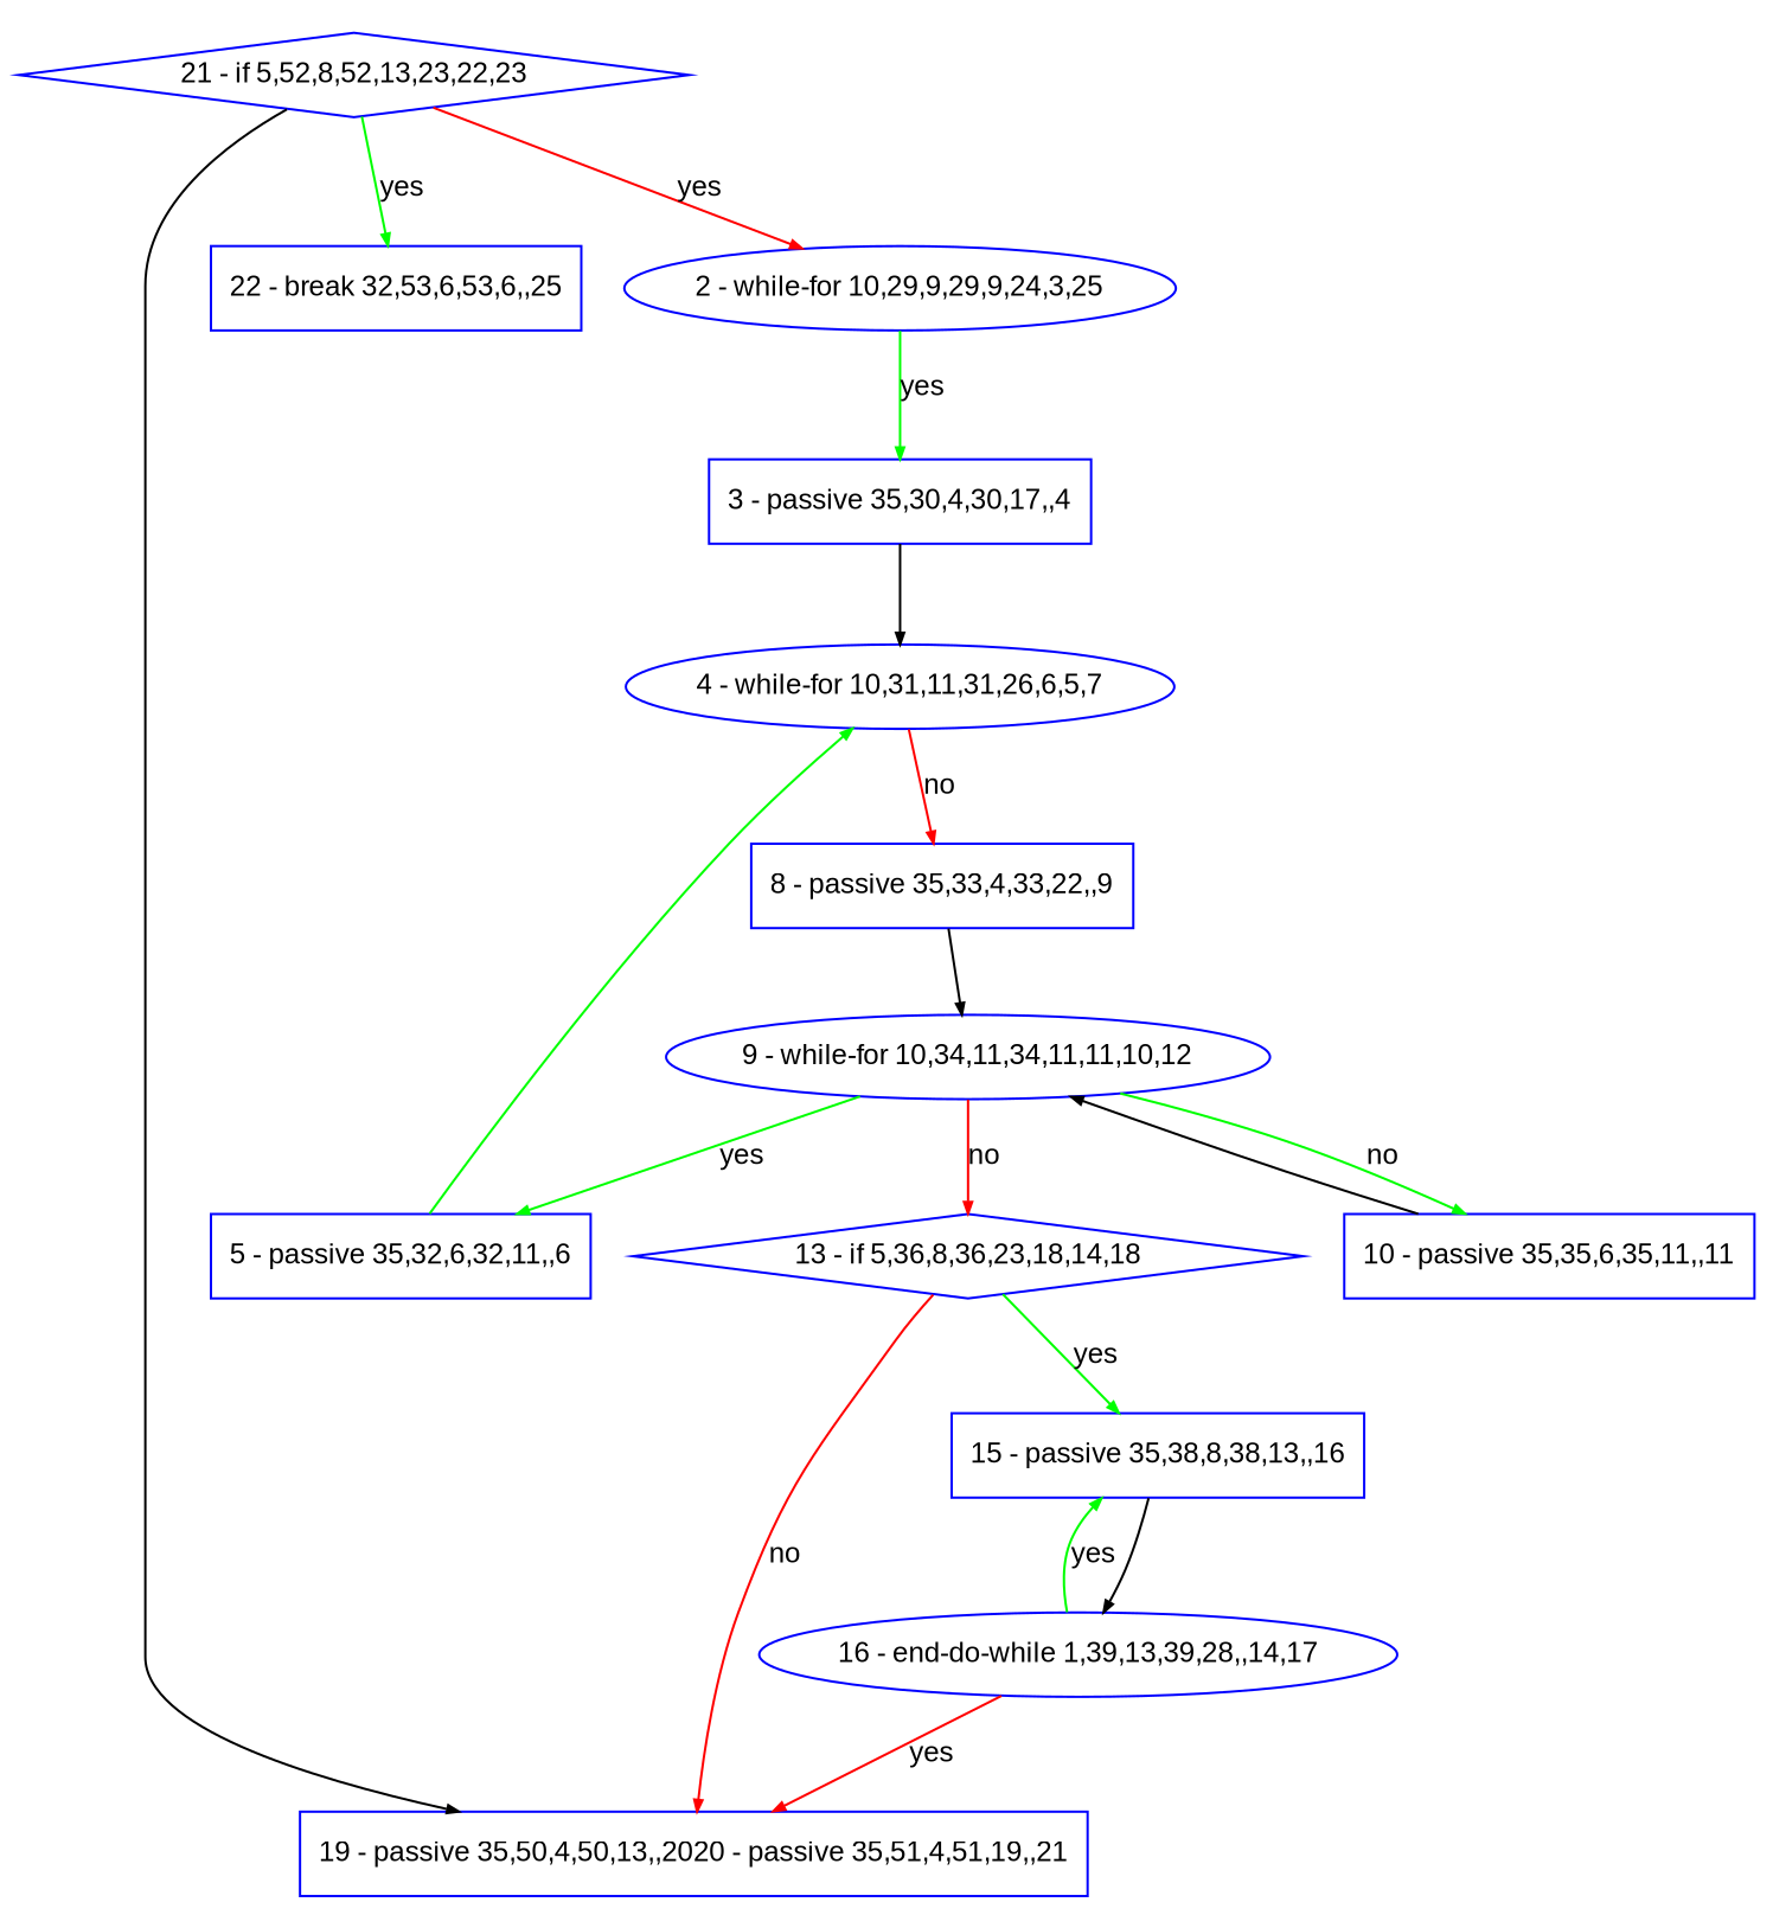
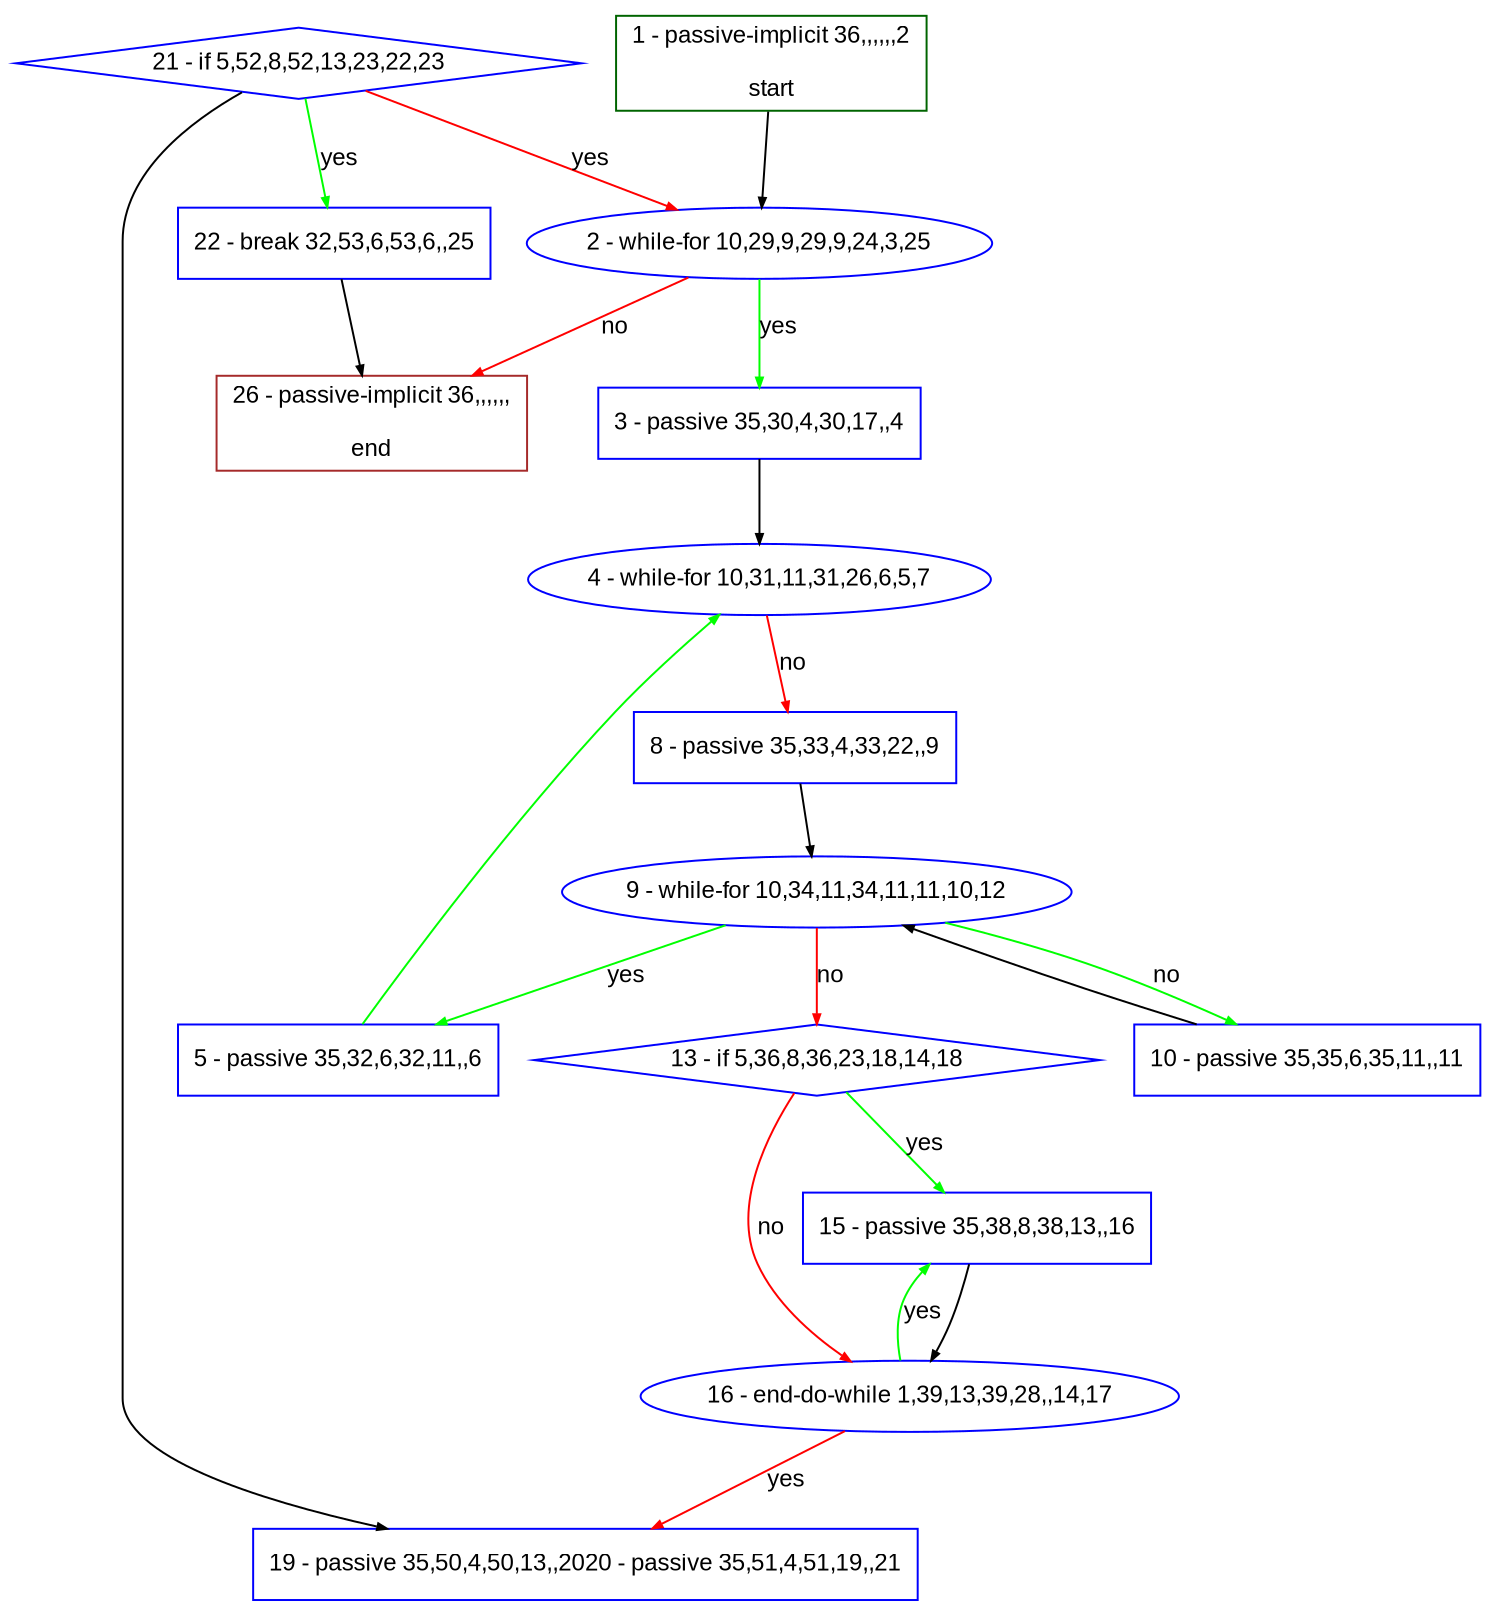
  digraph {
    bgcolor=white
    compound=true
    fillcolor="#FFFFCC"
    fontname=Arial
    fontsize=12
    pack=true
    packmode=clust
    style="rounded,filled"
    node [color="#0000ff" compound=true fillcolor="#ffffff" fixedsize=false fontname=Arial fontsize=12 node_initialized=no shape=box style=filled]
    edge [arrowhead=normal arrowsize=0.5 arrowtail=none color="#00ff00" compound=true dir=forward fontcolor=black fontname=Arial fontsize=12]
    n1 [label="2 - while-for 10,29,9,29,9,24,3,25" shape=oval]
    n2 [label="3 - passive 35,30,4,30,17,,4"]
+   n3 [color="#a52a2a" label="26 - passive-implicit 36,,,,,,\n\nend"]
    n4 [label="4 - while-for 10,31,11,31,26,6,5,7" shape=oval]
+   n5 [color="#006400" label="1 - passive-implicit 36,,,,,,2\n\nstart"]
    n6 [label="8 - passive 35,33,4,33,22,,9"]
    n7 [label="5 - passive 35,32,6,32,11,,6"]
    n8 [label="9 - while-for 10,34,11,34,11,11,10,12" shape=oval]
    n9 [label="10 - passive 35,35,6,35,11,,11"]
    n10 [label="13 - if 5,36,8,36,23,18,14,18" shape=diamond]
    n11 [label="15 - passive 35,38,8,38,13,,16"]
    n12 [label="19 - passive 35,50,4,50,13,,2020 - passive 35,51,4,51,19,,21"]
    n13 [label="16 - end-do-while 1,39,13,39,28,,14,17" shape=oval]
    n14 [label="21 - if 5,52,8,52,13,23,22,23" shape=diamond]
    n15 [label="22 - break 32,53,6,53,6,,25"]
    n1 -> n2 [label=yes]
+   n1 -> n3 [color="#ff0000" label=no]
    n2 -> n4 [color="#000000"]
    n4 -> n6 [color="#ff0000" label=no]
+   n5 -> n1 [color="#000000"]
    n6 -> n8 [color="#000000"]
    n7 -> n4
    n8 -> n7 [label=yes]
    n8 -> n9 [label=no]
    n8 -> n10 [color="#ff0000" label=no]
    n9 -> n8 [color="#000000"]
    n10 -> n11 [label=yes]
-   n10 -> n12 [color="#ff0000" label=no]
+   n10 -> n13 [color="#ff0000" label=no]
    n11 -> n13 [color="#000000"]
    n13 -> n11 [label=yes]
    n13 -> n12 [color="#ff0000" label=yes]
    n14 -> n1 [color="#ff0000" label=yes]
    n14 -> n12 [color="#000000"]
    n14 -> n15 [label=yes]
+   n15 -> n3 [color="#000000"]
  }
